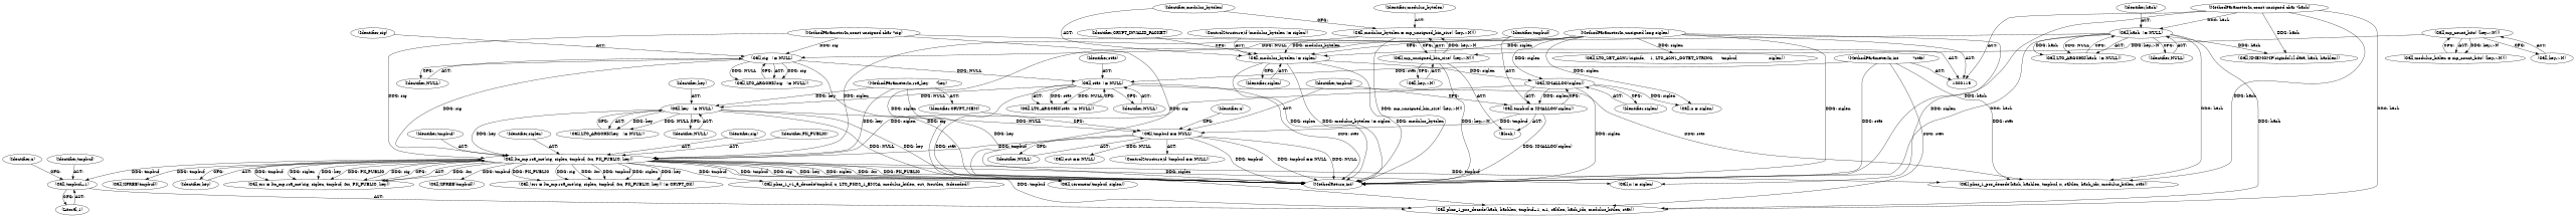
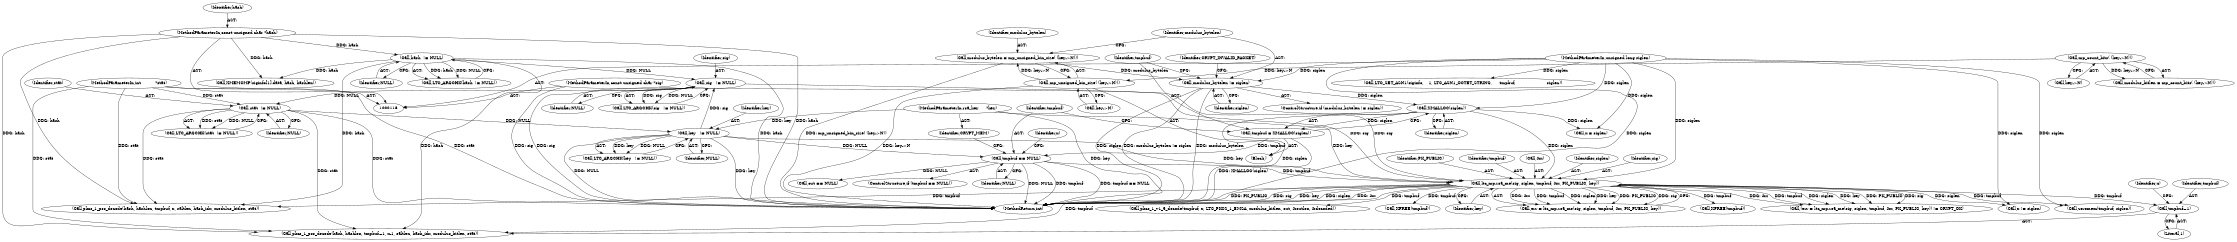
  digraph {
    n1 [label="(Call,tmpbuf+1)"]
    n2 [label="(Call,pkcs_1_pss_decode(hash, hashlen, tmpbuf+1, x-1, saltlen, hash_idx, modulus_bitlen, stat))"]
    n3 [label="(Literal,1)"]
    n4 [label="(Call,ltc_mp.rsa_me(sig, siglen, tmpbuf, &x, PK_PUBLIC, key))"]
    n5 [label="(Call,zeromem(tmpbuf, siglen))"]
    n6 [label="(Call,XFREE(tmpbuf))"]
    n7 [label="(Call,x != siglen)"]
    n8 [label="(MethodReturn,int)"]
    n9 [label="(Identifier,key)"]
    n10 [label="(Call,err = ltc_mp.rsa_me(sig, siglen, tmpbuf, &x, PK_PUBLIC, key))"]
    n11 [label="(Call,XFREE(tmpbuf))"]
    n12 [label="(Call,(err = ltc_mp.rsa_me(sig, siglen, tmpbuf, &x, PK_PUBLIC, key)) != CRYPT_OK)"]
    n13 [label="(Call,pkcs_1_pss_decode(hash, hashlen, tmpbuf, x, saltlen, hash_idx, modulus_bitlen, stat))"]
    n14 [label="(Call,pkcs_1_v1_5_decode(tmpbuf, x, LTC_PKCS_1_EMSA, modulus_bitlen, out, &outlen, &decoded))"]
    n15 [label="(Call,sig   != NULL)"]
    n16 [label="(Call,stat  != NULL)"]
    n17 [label="(Identifier,NULL)"]
    n18 [label="(Call,LTC_ARGCHK(sig   != NULL))"]
    n19 [label="(Call,key   != NULL)"]
    n20 [label="(Identifier,NULL)"]
    n21 [label="(Call,LTC_ARGCHK(stat  != NULL))"]
    n22 [label="(MethodParameterIn,const unsigned char *sig)"]
    1000115
    n24 [label="(Call,hash  != NULL)"]
    n25 [label="(Call,XMEMCMP(siginfo[1].data, hash, hashlen))"]
    n26 [label="(Identifier,NULL)"]
    n27 [label="(Call,LTC_ARGCHK(hash  != NULL))"]
    n28 [label="(MethodParameterIn,const unsigned char *hash)"]
    n29 [label="(MethodParameterIn,unsigned long siglen)"]
    n30 [label="(Call,XMALLOC(siglen))"]
    n31 [label="(Call,modulus_bytelen != siglen)"]
    n32 [label="(Call,LTC_SET_ASN1(siginfo,    1, LTC_ASN1_OCTET_STRING,      tmpbuf,                        siglen))"]
    n33 [label="(Call,x = siglen)"]
    n34 [label="(Call,tmpbuf = XMALLOC(siglen))"]
    n35 [label="(Identifier,siglen)"]
    n36 [label="(Identifier,siglen)"]
    n37 [label="(ControlStructure,if (modulus_bytelen != siglen))"]
    n38 [label="(Block,)"]
    n39 [label="(Call,tmpbuf == NULL)"]
    n40 [label="(Call,modulus_bytelen = mp_unsigned_bin_size( (key->N)))"]
    n41 [label="(Call,mp_unsigned_bin_size( (key->N)))"]
    n42 [label="(Call,key->N)"]
    n43 [label="(Call,mp_count_bits( (key->N)))"]
    n44 [label="(Call,key->N)"]
    n45 [label="(Call,modulus_bitlen = mp_count_bits( (key->N)))"]
    n46 [label="(Identifier,NULL)"]
    n47 [label="(Call,out == NULL)"]
    n48 [label="(ControlStructure,if (tmpbuf == NULL))"]
    n49 [label="(Call,LTC_ARGCHK(key   != NULL))"]
    n50 [label="(Identifier,NULL)"]
    n51 [label="(MethodParameterIn,rsa_key      *key)"]
    n52 [label="(Identifier,CRYPT_MEM)"]
    n53 [label="(MethodParameterIn,int           *stat)"]
    n54 [label="(Identifier,tmpbuf)"]
+   n55 [label="(Call,&x)"]
    n56 [label="(Identifier,x)"]
    n57 [label="(Identifier,modulus_bytelen)"]
    n58 [label="(Identifier,tmpbuf)"]
    n59 [label="(Identifier,siglen)"]
    n60 [label="(Identifier,tmpbuf)"]
    n61 [label="(Identifier,key)"]
    n62 [label="(Identifier,sig)"]
    n63 [label="(Identifier,hash)"]
    n64 [label="(Identifier,sig)"]
    n65 [label="(Identifier,modulus_bytelen)"]
    n66 [label="(Identifier,x)"]
    n67 [label="(Identifier,CRYPT_INVALID_PACKET)"]
    n68 [label="(Identifier,PK_PUBLIC)"]
    n69 [label="(Identifier,tmpbuf)"]
    n70 [label="(Identifier,stat)"]
    n1 -> n2 [label="AST: "]
    n1 -> n3 [label="CFG: "]
    n3 -> n1 [label="AST: "]
    n4 -> n1 [label="DDG: tmpbuf"]
    n4 -> n2 [label="DDG: tmpbuf"]
    n4 -> n5 [label="DDG: tmpbuf"]
    n4 -> n6 [label="DDG: tmpbuf"]
    n4 -> n7 [label="DDG: siglen"]
    n4 -> n8 [label="DDG: key"]
    n4 -> n8 [label="DDG: siglen"]
    n4 -> n8 [label="DDG: &x"]
    n4 -> n8 [label="DDG: PK_PUBLIC"]
    n4 -> n8 [label="DDG: sig"]
    n4 -> n9 [label="CFG: "]
    n4 -> n10 [label="AST: "]
    n4 -> n10 [label="DDG: &x"]
    n4 -> n10 [label="DDG: tmpbuf"]
    n4 -> n10 [label="DDG: siglen"]
    n4 -> n10 [label="DDG: key"]
    n4 -> n10 [label="DDG: PK_PUBLIC"]
    n4 -> n10 [label="DDG: sig"]
    n4 -> n11 [label="DDG: tmpbuf"]
    n4 -> n12 [label="DDG: &x"]
    n4 -> n12 [label="DDG: tmpbuf"]
    n4 -> n12 [label="DDG: siglen"]
    n4 -> n12 [label="DDG: key"]
    n4 -> n12 [label="DDG: PK_PUBLIC"]
    n4 -> n12 [label="DDG: sig"]
    n4 -> n13 [label="DDG: tmpbuf"]
    n4 -> n14 [label="DDG: tmpbuf"]
    n9 -> n4 [label="AST: "]
    n10 -> n4 [label="CFG: "]
    n15 -> n4 [label="DDG: sig"]
    n15 -> n8 [label="DDG: sig"]
    n15 -> n16 [label="DDG: NULL"]
    n15 -> n17 [label="CFG: "]
    n15 -> n18 [label="AST: "]
    n15 -> n18 [label="DDG: sig"]
    n15 -> n18 [label="DDG: NULL"]
    n16 -> n2 [label="DDG: stat"]
    n16 -> n8 [label="DDG: stat"]
    n16 -> n13 [label="DDG: stat"]
    n16 -> n19 [label="DDG: NULL"]
    n16 -> n20 [label="CFG: "]
    n16 -> n21 [label="AST: "]
    n16 -> n21 [label="DDG: stat"]
    n16 -> n21 [label="DDG: NULL"]
    n17 -> n15 [label="AST: "]
    n18 -> n15 [label="CFG: "]
    n19 -> n4 [label="DDG: key"]
    n19 -> n8 [label="DDG: key"]
    n19 -> n8 [label="DDG: NULL"]
    n19 -> n39 [label="DDG: NULL"]
    n19 -> n49 [label="AST: "]
    n19 -> n49 [label="DDG: key"]
    n19 -> n49 [label="DDG: NULL"]
    n19 -> n50 [label="CFG: "]
    n20 -> n16 [label="AST: "]
    n21 -> n16 [label="CFG: "]
    n22 -> n4 [label="DDG: sig"]
    n22 -> n8 [label="DDG: sig"]
-   n22 -> n15 [label="DDG: sig"]
+   n19 -> n15 [label="DDG: sig"]
    n22 -> 1000115 [label="AST: "]
    n24 -> n2 [label="DDG: hash"]
    n24 -> n8 [label="DDG: hash"]
    n24 -> n13 [label="DDG: hash"]
    n24 -> n15 [label="DDG: NULL"]
    n24 -> n25 [label="DDG: hash"]
    n24 -> n26 [label="CFG: "]
    n24 -> n27 [label="AST: "]
    n24 -> n27 [label="DDG: hash"]
    n24 -> n27 [label="DDG: NULL"]
    n26 -> n24 [label="AST: "]
    n27 -> n24 [label="CFG: "]
    n28 -> n2 [label="DDG: hash"]
    n28 -> n8 [label="DDG: hash"]
    n28 -> n13 [label="DDG: hash"]
    n28 -> 1000115 [label="AST: "]
    n28 -> n24 [label="DDG: hash"]
    n28 -> n25 [label="DDG: hash"]
    n29 -> n4 [label="DDG: siglen"]
    n29 -> n5 [label="DDG: siglen"]
    n29 -> n7 [label="DDG: siglen"]
    n29 -> n8 [label="DDG: siglen"]
    n29 -> 1000115 [label="AST: "]
    n29 -> n30 [label="DDG: siglen"]
    n29 -> n31 [label="DDG: siglen"]
    n29 -> n32 [label="DDG: siglen"]
    n29 -> n33 [label="DDG: siglen"]
    n30 -> n4 [label="DDG: siglen"]
    n30 -> n8 [label="DDG: siglen"]
    n30 -> n33 [label="DDG: siglen"]
    n30 -> n34 [label="AST: "]
    n30 -> n34 [label="DDG: siglen"]
    n30 -> n35 [label="CFG: "]
    n31 -> n8 [label="DDG: modulus_bytelen != siglen"]
    n31 -> n8 [label="DDG: modulus_bytelen"]
    n31 -> n8 [label="DDG: siglen"]
    n31 -> n30 [label="DDG: siglen"]
    n31 -> n36 [label="CFG: "]
-   n37 -> n31 [label="AST: "]
+   n31 -> n37 [label="AST: "]
    n34 -> n8 [label="DDG: XMALLOC(siglen)"]
    n34 -> n30 [label="CFG: "]
    n34 -> n38 [label="AST: "]
    n34 -> n39 [label="DDG: tmpbuf"]
    n35 -> n30 [label="AST: "]
    n36 -> n31 [label="AST: "]
    n39 -> n4 [label="DDG: tmpbuf"]
    n39 -> n8 [label="DDG: tmpbuf == NULL"]
    n39 -> n8 [label="DDG: NULL"]
    n39 -> n8 [label="DDG: tmpbuf"]
    n39 -> n46 [label="CFG: "]
    n39 -> n47 [label="DDG: NULL"]
    n39 -> n48 [label="AST: "]
    n40 -> n8 [label="DDG: mp_unsigned_bin_size( (key->N))"]
    n40 -> n31 [label="DDG: modulus_bytelen"]
    n40 -> n41 [label="CFG: "]
    n41 -> n8 [label="DDG: key->N"]
    n41 -> n38 [label="AST: "]
    n41 -> n40 [label="AST: "]
    n41 -> n40 [label="DDG: key->N"]
    n41 -> n42 [label="CFG: "]
    n42 -> n41 [label="AST: "]
    n43 -> n41 [label="DDG: key->N"]
    n43 -> n44 [label="CFG: "]
    n43 -> n45 [label="AST: "]
    n43 -> n45 [label="DDG: key->N"]
    n44 -> n43 [label="AST: "]
    n45 -> n43 [label="CFG: "]
    n46 -> n39 [label="AST: "]
    n49 -> n19 [label="CFG: "]
    n50 -> n19 [label="AST: "]
    n51 -> n4 [label="DDG: key"]
    n51 -> n8 [label="DDG: key"]
    n51 -> n19 [label="DDG: key"]
    n51 -> n52 [label="AST: "]
    n52 -> n39 [label="CFG: "]
    n53 -> n2 [label="DDG: stat"]
    n53 -> n8 [label="DDG: stat"]
    n53 -> n13 [label="DDG: stat"]
    n53 -> n16 [label="DDG: stat"]
    n53 -> 1000115 [label="AST: "]
    n54 -> n31 [label="CFG: "]
    n54 -> n34 [label="AST: "]
+   n55 -> n4 [label="AST: "]
    n56 -> n1 [label="CFG: "]
    n57 -> n31 [label="AST: "]
    n57 -> n40 [label="CFG: "]
    n58 -> n1 [label="AST: "]
    n59 -> n4 [label="AST: "]
    n60 -> n34 [label="CFG: "]
    n60 -> n39 [label="AST: "]
    n61 -> n19 [label="AST: "]
    n62 -> n15 [label="AST: "]
-   n63 -> n24 [label="AST: "]
+   n63 -> n28 [label="AST: "]
    n64 -> n4 [label="AST: "]
    n65 -> n40 [label="AST: "]
    n66 -> n39 [label="CFG: "]
    n67 -> n31 [label="CFG: "]
    n68 -> n4 [label="AST: "]
    n69 -> n4 [label="AST: "]
    n70 -> n16 [label="AST: "]
  }
